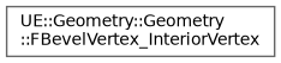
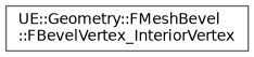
  digraph {
    rankdir=LR
-   n1 [color=grey40 fillcolor=white fontname=Helvetica fontsize=10 height=0.2 label="UE::Geometry::Geometry\l::FBevelVertex_InteriorVertex" shape=box style=filled width=0.4]
+   n1 [color=grey40 fillcolor=white fontname=Helvetica fontsize=10 height=0.2 label="UE::Geometry::FMeshBevel\l::FBevelVertex_InteriorVertex" shape=box style=filled width=0.4]
  }
